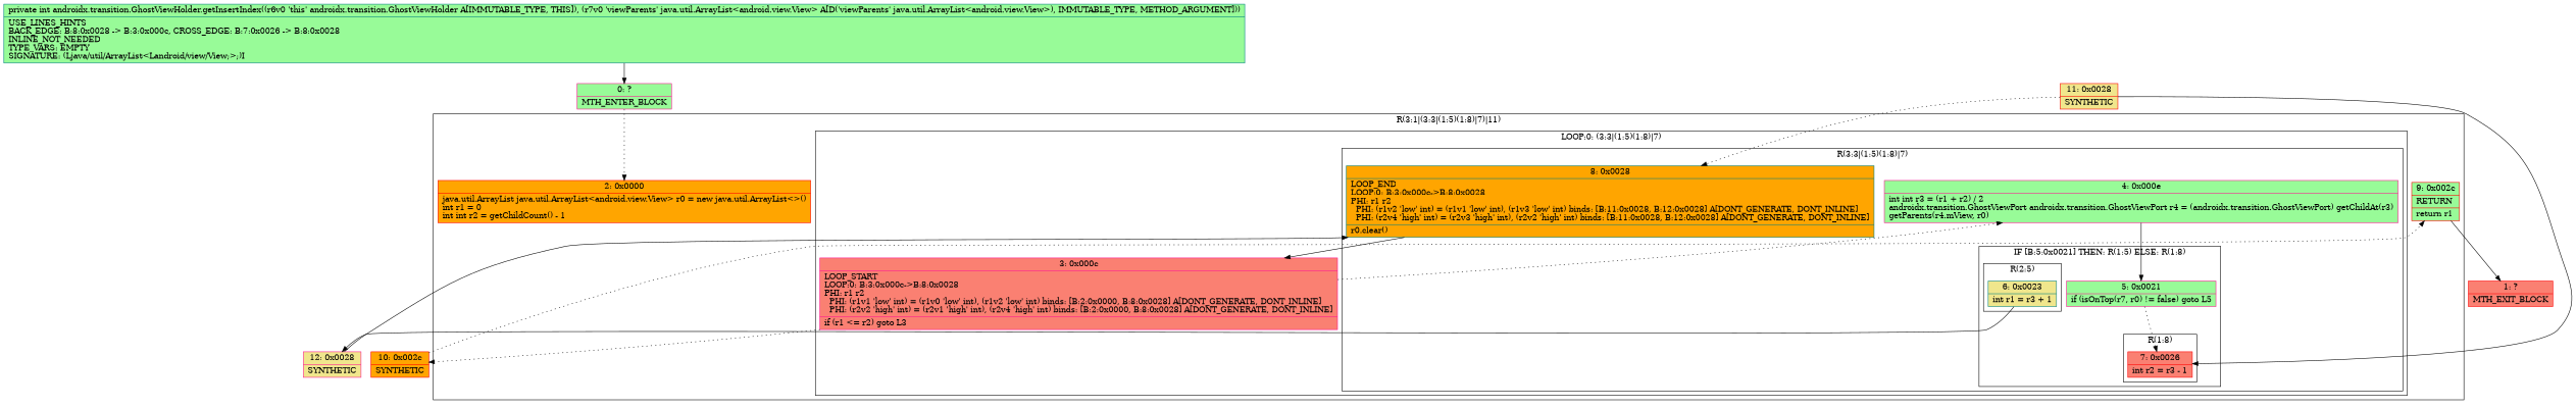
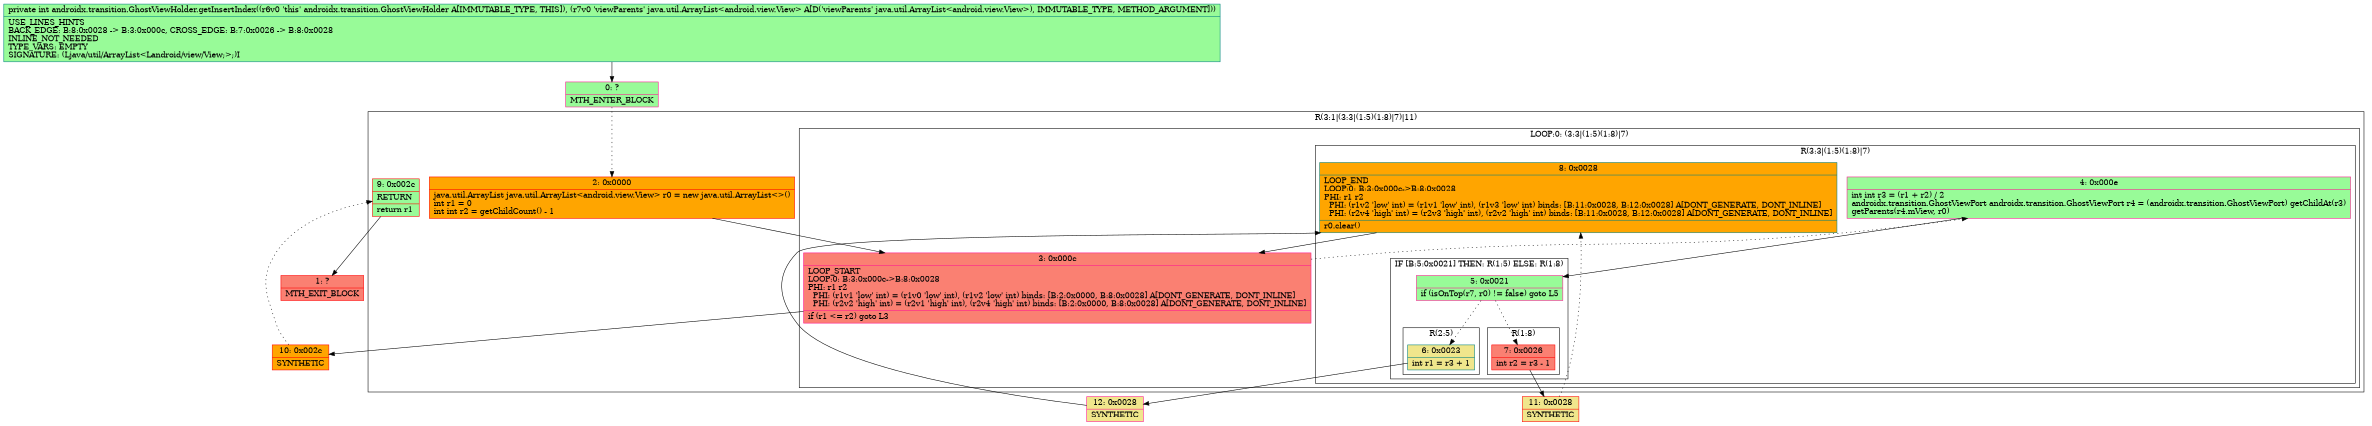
  digraph {
    node [color=red fillcolor=palegreen shape=record style=filled]
    edge [style=solid]
    n1 [color=teal fillcolor=khaki label="{6\:\ 0x0023|int r1 = r3 + 1\l}"]
    n2 [fillcolor=salmon label="{7\:\ 0x0026|int r2 = r3 \- 1\l}"]
    n3 [color=deeppink label="{5\:\ 0x0021|if (isOnTop(r7, r0) != false) goto L5\l}"]
    n4 [color=deeppink label="{4\:\ 0x000e|int int r3 = (r1 + r2) \/ 2\landroidx.transition.GhostViewPort androidx.transition.GhostViewPort r4 = (androidx.transition.GhostViewPort) getChildAt(r3)\lgetParents(r4.mView, r0)\l}"]
    n5 [color=teal fillcolor=orange label="{8\:\ 0x0028|LOOP_END\lLOOP:0: B:3:0x000c\-\>B:8:0x0028\lPHI: r1 r2 \l  PHI: (r1v2 'low' int) = (r1v1 'low' int), (r1v3 'low' int) binds: [B:11:0x0028, B:12:0x0028] A[DONT_GENERATE, DONT_INLINE]\l  PHI: (r2v4 'high' int) = (r2v3 'high' int), (r2v2 'high' int) binds: [B:11:0x0028, B:12:0x0028] A[DONT_GENERATE, DONT_INLINE]\l|r0.clear()\l}"]
    n6 [color=deeppink fillcolor=salmon label="{3\:\ 0x000c|LOOP_START\lLOOP:0: B:3:0x000c\-\>B:8:0x0028\lPHI: r1 r2 \l  PHI: (r1v1 'low' int) = (r1v0 'low' int), (r1v2 'low' int) binds: [B:2:0x0000, B:8:0x0028] A[DONT_GENERATE, DONT_INLINE]\l  PHI: (r2v2 'high' int) = (r2v1 'high' int), (r2v4 'high' int) binds: [B:2:0x0000, B:8:0x0028] A[DONT_GENERATE, DONT_INLINE]\l|if (r1 \<= r2) goto L3\l}"]
    n7 [fillcolor=orange label="{2\:\ 0x0000|java.util.ArrayList java.util.ArrayList\<android.view.View\> r0 = new java.util.ArrayList\<\>()\lint r1 = 0\lint int r2 = getChildCount() \- 1\l}"]
    n8 [label="{9\:\ 0x002c|RETURN\l|return r1\l}"]
    n9 [color=deeppink fillcolor=khaki label="{12\:\ 0x0028|SYNTHETIC\l}"]
    n10 [fillcolor=khaki label="{11\:\ 0x0028|SYNTHETIC\l}"]
    n11 [fillcolor=orange label="{10\:\ 0x002c|SYNTHETIC\l}"]
    n12 [fillcolor=salmon label="{1\:\ ?|MTH_EXIT_BLOCK\l}"]
    n13 [color=deeppink label="{0\:\ ?|MTH_ENTER_BLOCK\l}"]
    n14 [color=teal label="{private int androidx.transition.GhostViewHolder.getInsertIndex((r6v0 'this' androidx.transition.GhostViewHolder A[IMMUTABLE_TYPE, THIS]), (r7v0 'viewParents' java.util.ArrayList\<android.view.View\> A[D('viewParents' java.util.ArrayList\<android.view.View\>), IMMUTABLE_TYPE, METHOD_ARGUMENT]))  | USE_LINES_HINTS\lBACK_EDGE: B:8:0x0028 \-\> B:3:0x000c, CROSS_EDGE: B:7:0x0026 \-\> B:8:0x0028\lINLINE_NOT_NEEDED\lTYPE_VARS: EMPTY\lSIGNATURE: (Ljava\/util\/ArrayList\<Landroid\/view\/View;\>;)I\l}"]
    subgraph cluster_1 {
      label="R(3:1|(3:3|(1:5)(1:8)|7)|11)"
      n7
      n8
      subgraph cluster_2 {
        label="LOOP:0: (3:3|(1:5)(1:8)|7)"
        n6
        subgraph cluster_3 {
          label="R(3:3|(1:5)(1:8)|7)"
          n4
          n5
          subgraph cluster_4 {
            label="IF [B:5:0x0021] THEN: R(1:5) ELSE: R(1:8)"
            n3
            subgraph cluster_5 {
              label="R(2:5)"
              n1
            }
            subgraph cluster_6 {
              label="R(1:8)"
              n2
            }
          }
        }
      }
    }
    n1 -> n9
-   n10 -> n2
+   n2 -> n10
+   n3 -> n1 [style=dotted]
    n3 -> n2 [style=dotted]
    n4 -> n3
    n5 -> n6
    n6 -> n4 [style=dotted]
-   n6 -> n11 [style=dotted]
+   n6 -> n11
+   n7 -> n6
    n8 -> n12
    n9 -> n5
    n10 -> n5 [style=dotted]
    n11 -> n8 [style=dotted]
    n13 -> n7 [style=dotted]
    n14 -> n13
  }
